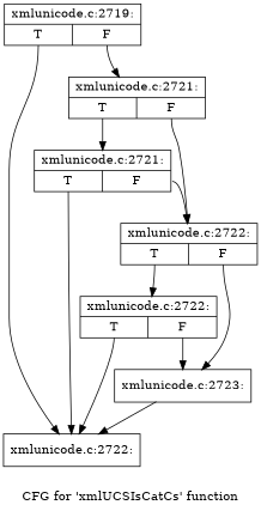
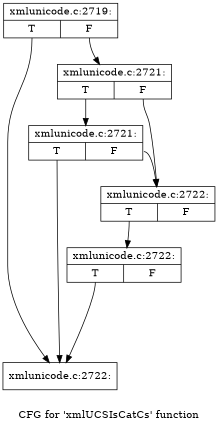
  digraph {
    label="CFG for 'xmlUCSIsCatCs' function"
    node [shape=record]
    edge [tailport=s0]
    n1 [label="{xmlunicode.c:2719:|{<s0>T|<s1>F}}"]
    n2 [label="{xmlunicode.c:2722:}"]
    n3 [label="{xmlunicode.c:2721:|{<s0>T|<s1>F}}"]
    n4 [label="{xmlunicode.c:2721:|{<s0>T|<s1>F}}"]
    n5 [label="{xmlunicode.c:2722:|{<s0>T|<s1>F}}"]
    n6 [label="{xmlunicode.c:2722:|{<s0>T|<s1>F}}"]
-   n7 [label="{xmlunicode.c:2723:}"]
    n1 -> n2
    n1 -> n3 [tailport=s1]
    n3 -> n4
    n3 -> n5 [tailport=s1]
    n4 -> n2
    n4 -> n5 [tailport=s1]
    n5 -> n6
-   n5 -> n7 [tailport=s1]
    n6 -> n2
-   n6 -> n7 [tailport=s1]
-   n7 -> n2 [tailport=""]
  }
